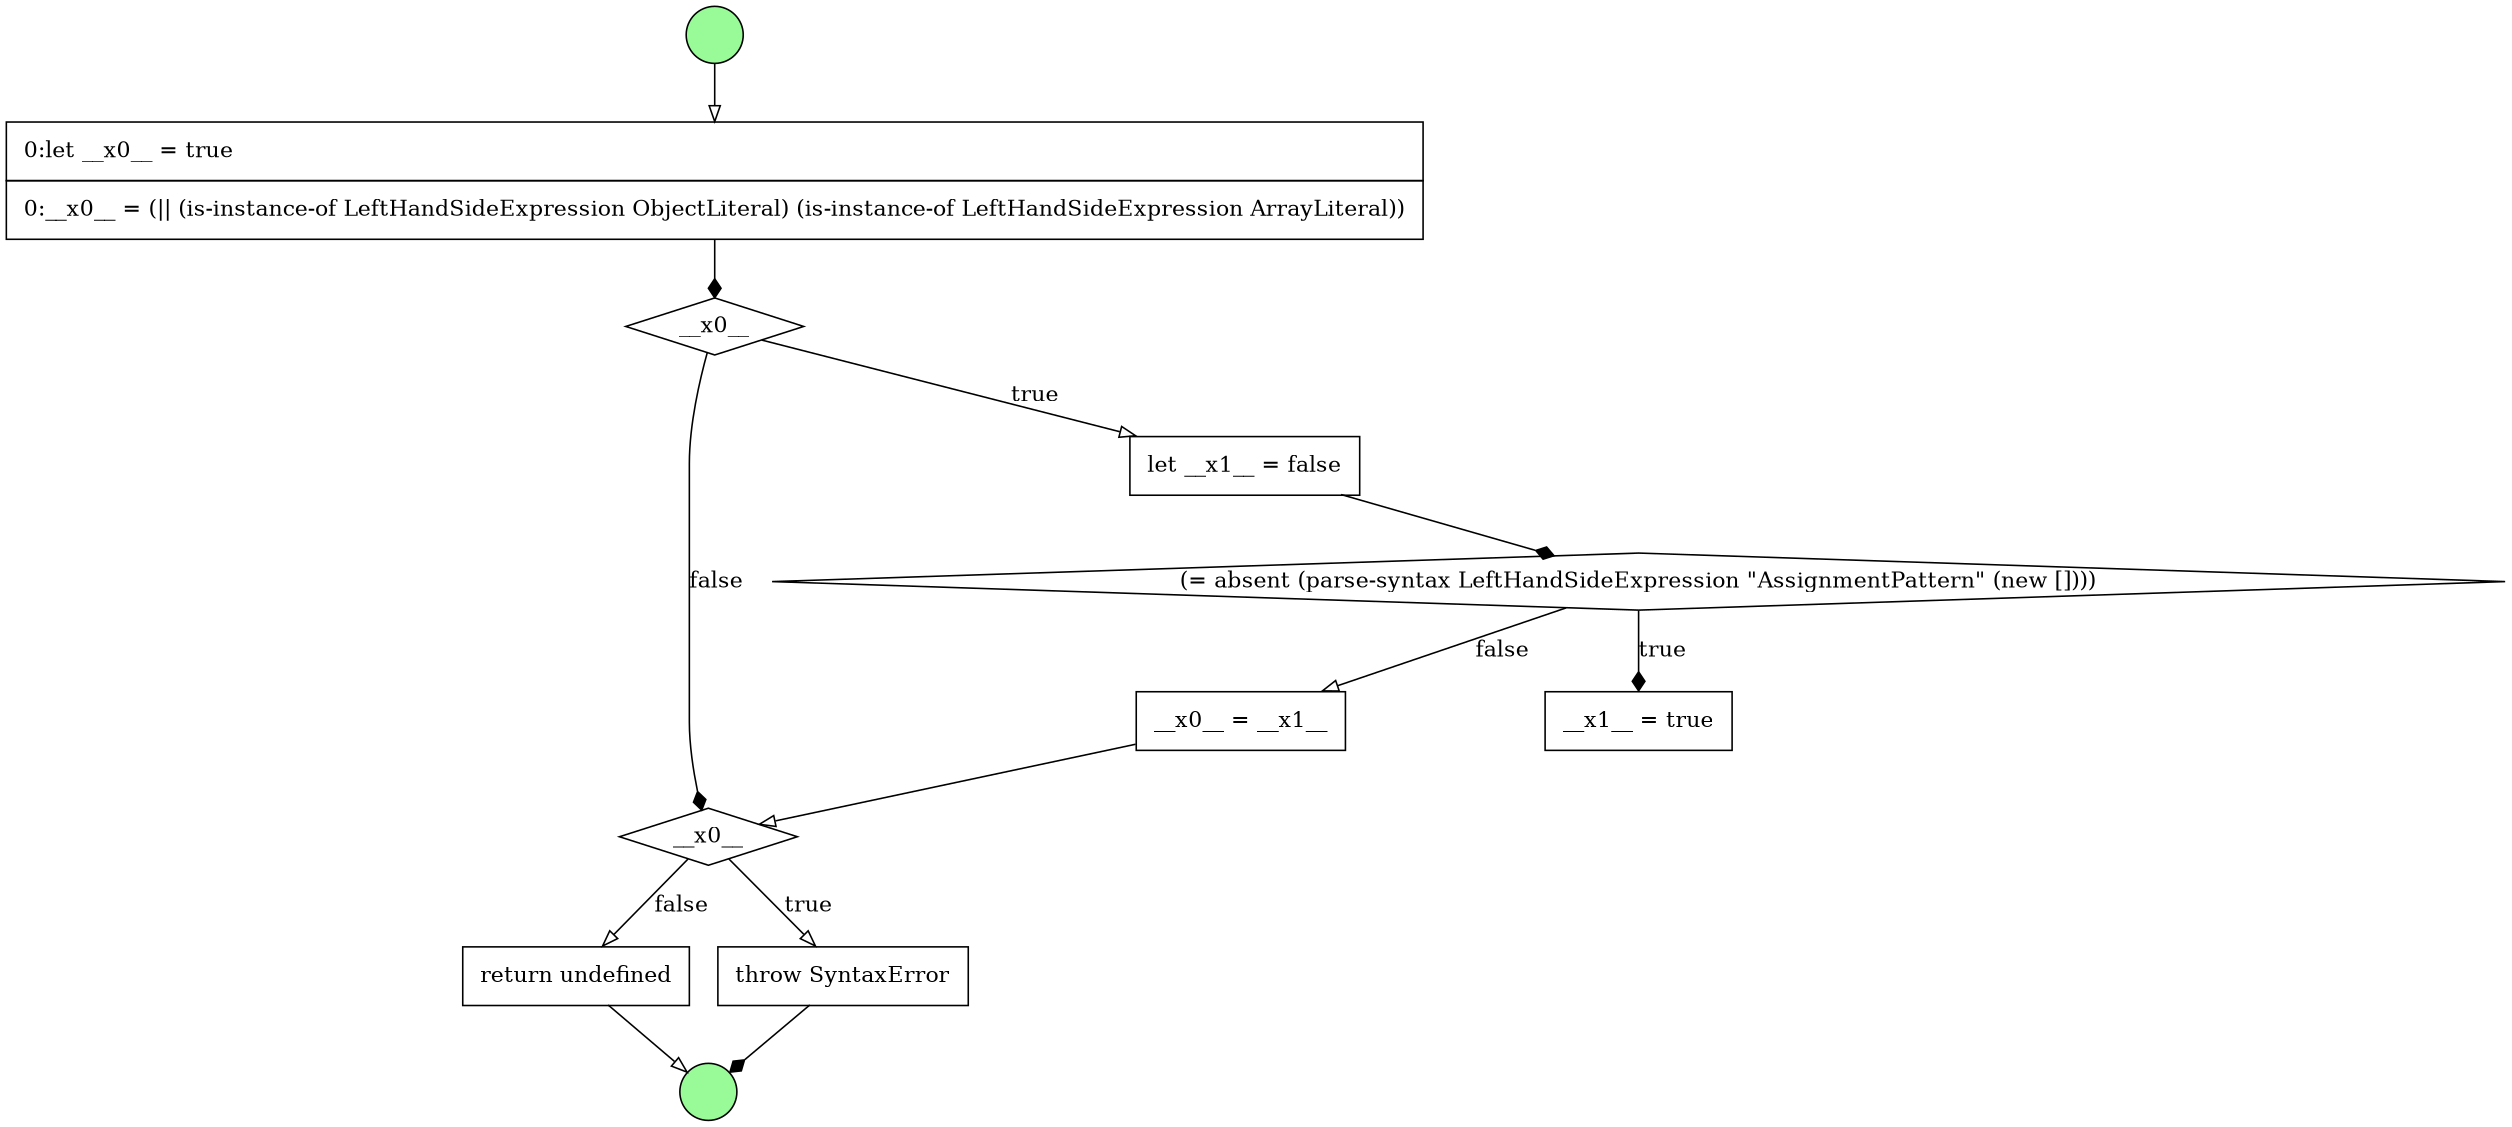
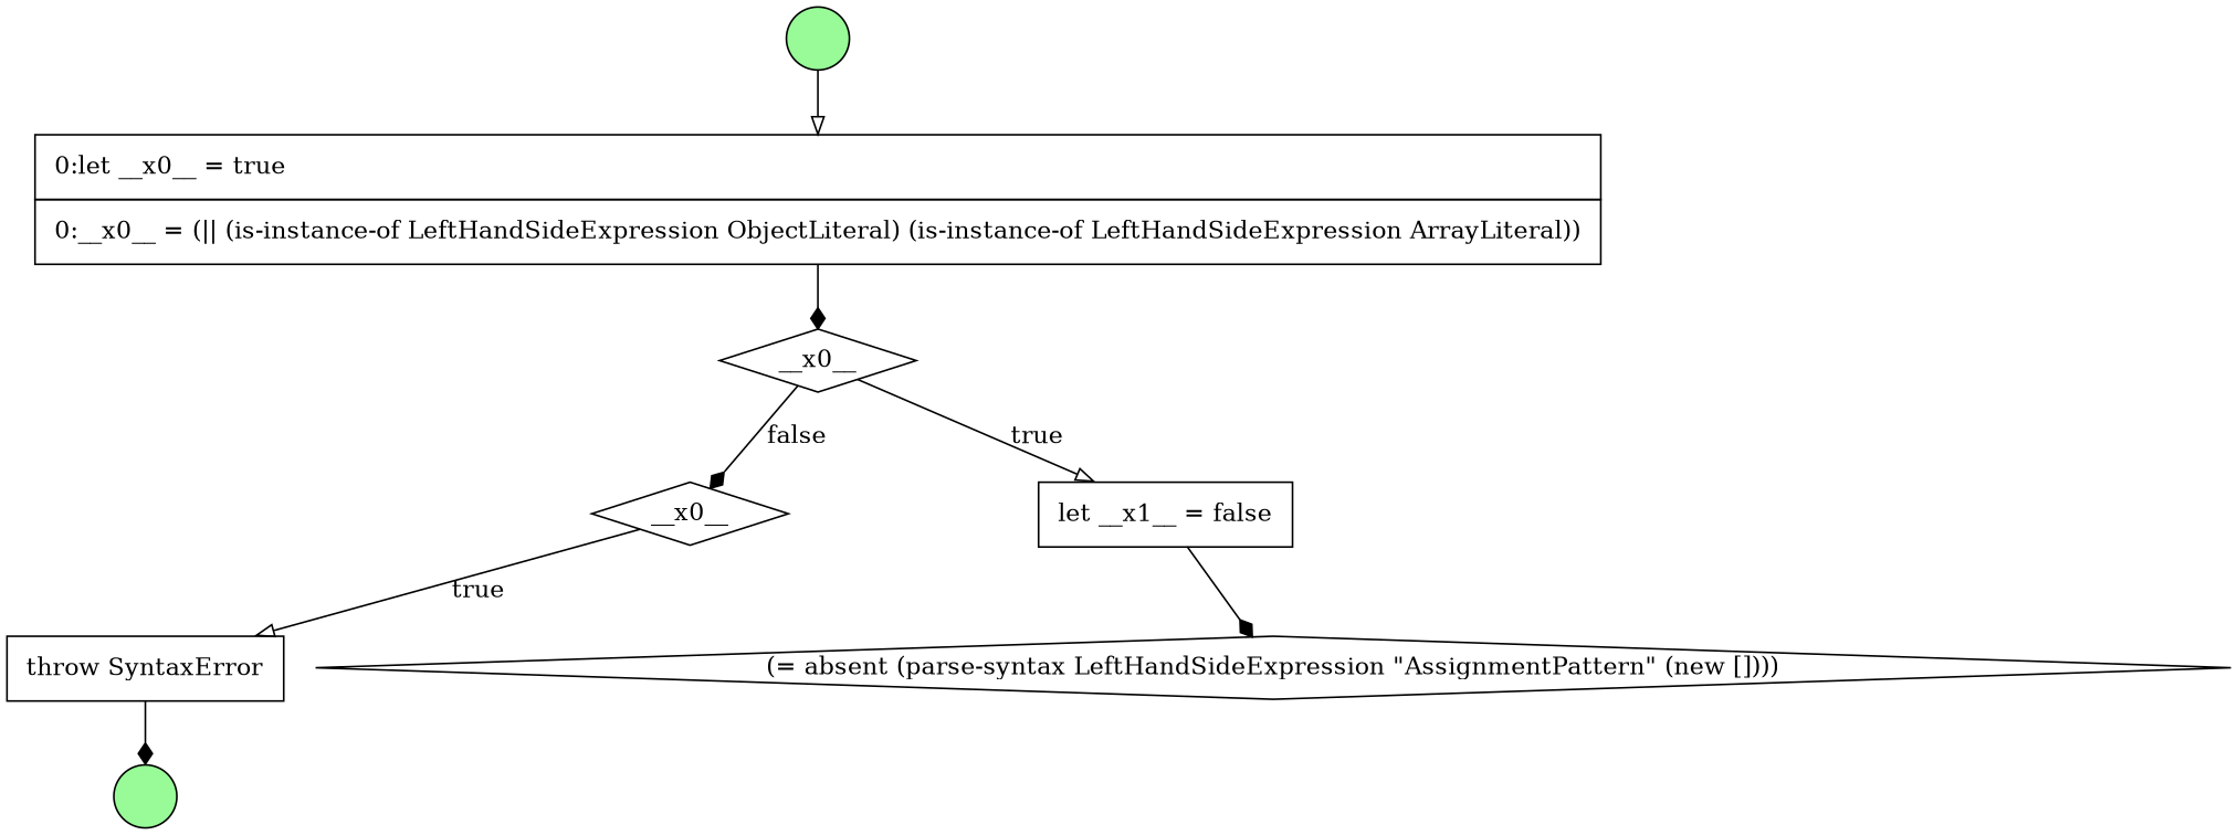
  digraph {
    node [color=black fillcolor=white shape=none style=filled margin=0]
    edge [arrowhead=onormal color=black]
    n1 [label=<<font color="black">(= absent (parse-syntax LeftHandSideExpression &quot;AssignmentPattern&quot; (new [])))</font>> shape=diamond margin=""]
-   n2 [label=<<font color="black">     <table border="0" cellborder="1" cellspacing="0" cellpadding="10">       <tr><td align="left">__x0__ = __x1__</td></tr>     </table>   </font>>]
-   n3 [label=<<font color="black">     <table border="0" cellborder="1" cellspacing="0" cellpadding="10">       <tr><td align="left">__x1__ = true</td></tr>     </table>   </font>>]
    n4 [label=<<font color="black">__x0__</font>> shape=diamond margin=""]
    n5 [label=<<font color="black">     <table border="0" cellborder="1" cellspacing="0" cellpadding="10">       <tr><td align="left">let __x1__ = false</td></tr>     </table>   </font>>]
-   n6 [label=<<font color="black">     <table border="0" cellborder="1" cellspacing="0" cellpadding="10">       <tr><td align="left">return undefined</td></tr>     </table>   </font>>]
    n7 [label=<<font color="black">     <table border="0" cellborder="1" cellspacing="0" cellpadding="10">       <tr><td align="left">throw SyntaxError</td></tr>     </table>   </font>>]
    n8 [fillcolor=palegreen label=" " shape=circle margin=""]
    n9 [label=<<font color="black">     <table border="0" cellborder="1" cellspacing="0" cellpadding="10">       <tr><td align="left">0:let __x0__ = true</td></tr>       <tr><td align="left">0:__x0__ = (|| (is-instance-of LeftHandSideExpression ObjectLiteral) (is-instance-of LeftHandSideExpression ArrayLiteral))</td></tr>     </table>   </font>>]
    n10 [label=<<font color="black">__x0__</font>> shape=diamond margin=""]
    n11 [fillcolor=palegreen label=" " shape=circle margin=""]
-   n1 -> n2 [label=<<font color="black">false</font>>]
-   n1 -> n3 [arrowhead=diamond label=<<font color="black">true</font>>]
-   n2 -> n4
-   n4 -> n6 [label=<<font color="black">false</font>>]
    n4 -> n7 [label=<<font color="black">true</font>>]
    n5 -> n1 [arrowhead=diamond]
-   n6 -> n8
    n7 -> n8 [arrowhead=diamond]
    n9 -> n10 [arrowhead=diamond]
    n10 -> n4 [arrowhead=diamond label=<<font color="black">false</font>>]
    n10 -> n5 [label=<<font color="black">true</font>>]
    n11 -> n9
  }
